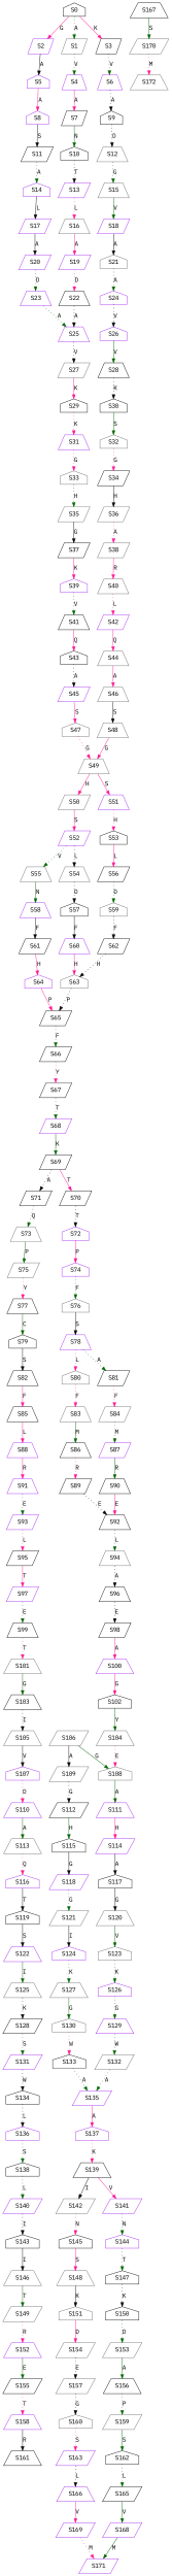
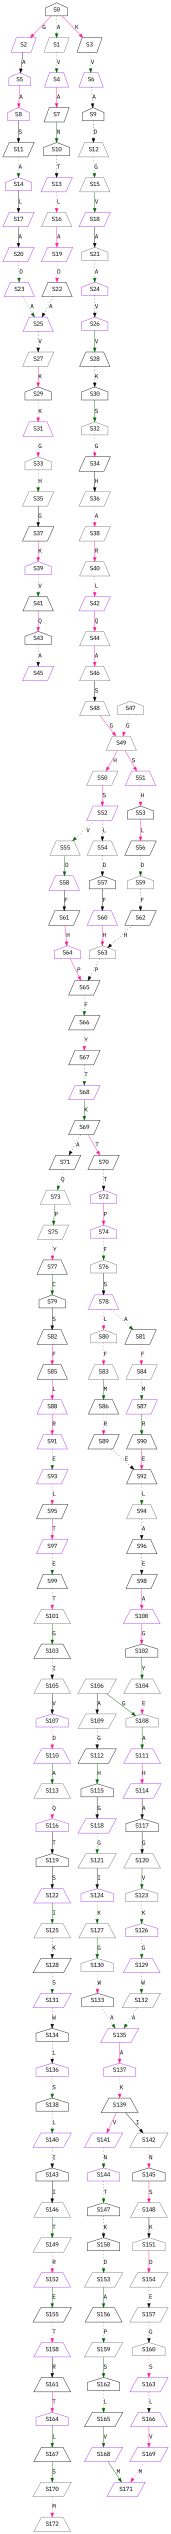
  strict digraph {
    fontname="IBM Plex Mono"
    node [color=black fontname="IBM Plex Mono" shape=parallelogram]
    edge [color=deeppink fontname="IBM Plex Mono" style=dotted]
    S0 [shape=house]
    S1 [color=gray40]
    S2 [color=purple]
    S3
    S4 [color=purple shape=trapezium]
    S5 [color=purple shape=house]
    S6 [color=purple shape=trapezium]
    S7
    S8 [color=purple shape=house]
    S9 [shape=house]
    S10 [shape=house]
    S11
    S12 [color=gray40 shape=trapezium]
    S13 [color=purple]
    S14 [color=purple shape=house]
    S15 [color=gray40 shape=trapezium]
    S16 [color=gray40 shape=trapezium]
    S17 [color=purple]
    S18 [color=purple]
    S19 [color=purple]
    S20 [color=purple]
    S21 [color=gray40 shape=house]
    S22 [shape=trapezium]
    S23 [color=purple shape=trapezium]
    S24 [color=purple shape=house]
    S25 [color=purple shape=trapezium]
    S26 [color=purple shape=house]
    S27 [color=gray40]
    S28 [shape=trapezium]
    S29 [shape=house]
    S30 [shape=house]
    S31 [color=purple shape=trapezium]
    S32 [color=gray40 shape=house]
    S33 [color=gray40 shape=house]
    S34
    S35 [color=gray40]
    S36 [color=gray40]
    S37
    S38 [color=gray40]
    S39 [color=purple shape=house]
    S40 [color=gray40 shape=trapezium]
    S41 [shape=trapezium]
    S42 [color=purple]
    S43 [shape=house]
    S44 [color=gray40 shape=trapezium]
    S45 [color=purple]
    S46 [color=gray40 shape=trapezium]
    S47 [color=gray40 shape=house]
    S48 [color=gray40 shape=trapezium]
    S49 [color=gray40 shape=trapezium]
    S50 [color=gray40]
    S51 [color=purple shape=trapezium]
    S52 [color=purple]
    S53 [shape=house]
    S54 [color=gray40 shape=trapezium]
    S55 [color=gray40 shape=trapezium]
    S56
    S57 [shape=house]
    S58 [color=purple shape=trapezium]
    S59 [color=gray40 shape=house]
    S60 [color=purple shape=trapezium]
    S61
    S62
    S63 [color=gray40 shape=house]
    S64 [color=purple shape=house]
    S65
    S66
    S67
    S68 [color=purple]
    S69
    S70
    S71
    S72 [color=purple shape=house]
    S73 [color=gray40 shape=trapezium]
    S74 [color=purple shape=house]
    S75 [color=gray40]
    S76 [color=gray40 shape=house]
    S77 [shape=trapezium]
    S78 [color=purple shape=trapezium]
    S79 [shape=house]
    S80 [color=gray40 shape=house]
    S81
    S82 [shape=trapezium]
    S83 [color=gray40 shape=trapezium]
    S84 [color=gray40]
    S85 [shape=trapezium]
    S86 [shape=trapezium]
    S87 [color=purple]
    S88 [color=purple shape=trapezium]
    S89
    S90 [shape=trapezium]
    S91 [color=purple shape=trapezium]
    S92 [shape=trapezium]
    S93 [color=purple]
    S94 [color=gray40 shape=trapezium]
    S95
    S96 [shape=trapezium]
    S97 [color=purple]
    S98
    S99 [shape=trapezium]
    S100 [color=purple shape=trapezium]
    S101 [color=gray40 shape=trapezium]
    S102 [shape=house]
    S103 [shape=trapezium]
    S104 [color=gray40 shape=trapezium]
    S105 [color=gray40 shape=trapezium]
    S108 [color=gray40 shape=house]
    S107 [color=purple shape=house]
    S106 [color=gray40]
    S109 [color=gray40]
    S110 [color=purple shape=trapezium]
    S111 [color=purple shape=trapezium]
    S112
    S113 [color=gray40 shape=trapezium]
    S114 [color=purple]
    S115 [shape=house]
    S116 [color=purple shape=house]
    S117 [shape=house]
    S118 [color=purple]
    S119 [shape=house]
    S120 [color=gray40 shape=trapezium]
    S121 [color=gray40]
    S122 [color=purple shape=trapezium]
    S123 [color=gray40 shape=house]
    S124 [color=purple shape=house]
    S125 [color=gray40 shape=trapezium]
    S126 [color=purple shape=house]
    S127 [color=gray40 shape=trapezium]
    S128
    S129 [color=purple shape=trapezium]
    S130 [color=gray40 shape=house]
    S131 [color=purple]
    S132 [color=gray40]
    S133 [shape=house]
    S134 [shape=house]
    S135 [color=purple]
    S136 [color=purple shape=house]
    S137 [color=purple shape=house]
    S138 [shape=house]
    S139 [shape=trapezium]
    S140 [color=purple]
    S141 [color=purple]
    S142 [color=gray40]
    S143 [shape=house]
    S144 [color=purple shape=house]
    S145 [shape=house]
    S146 [color=gray40 shape=trapezium]
    S147 [shape=house]
    S148 [color=gray40 shape=trapezium]
    S149 [color=gray40]
    S150 [shape=house]
    S151 [color=gray40 shape=house]
    S152 [color=purple shape=trapezium]
    S153 [color=gray40]
    S154 [color=gray40]
    S155
    S156 [shape=trapezium]
    S157 [color=gray40]
    S158 [color=purple shape=trapezium]
    S159 [color=gray40]
    S160 [color=gray40 shape=house]
    S161 [shape=trapezium]
    S162 [shape=house]
    S163 [color=purple]
+   S164 [color=purple shape=house]
    S165
    S166 [color=purple shape=trapezium]
    S167 [shape=trapezium]
    S168 [color=purple]
    S169 [color=purple]
    S170 [color=gray40]
    S171 [color=purple]
    S172 [color=gray40 shape=trapezium]
    S0 -> S1 [color=darkgreen label=A]
    S0 -> S2 [label=G style=solid]
    S0 -> S3 [label=K style=solid]
    S1 -> S4 [color=darkgreen label=V]
    S2 -> S5 [color=black label=A style=solid]
    S3 -> S6 [color=darkgreen label=V]
    S4 -> S7 [label=A style=solid]
    S5 -> S8 [label=A style=solid]
    S6 -> S9 [color=black label=A]
    S7 -> S10 [color=darkgreen label=N style=solid]
    S8 -> S11 [color=black label=S style=solid]
    S9 -> S12 [color=black label=D]
    S10 -> S13 [color=black label=T]
    S11 -> S14 [color=darkgreen label=A]
    S12 -> S15 [color=darkgreen label=G]
    S13 -> S16 [label=L]
    S14 -> S17 [color=black label=L style=solid]
    S15 -> S18 [color=darkgreen label=V style=solid]
    S16 -> S19 [label=A style=solid]
    S17 -> S20 [color=black label=A style=solid]
    S18 -> S21 [color=black label=A style=solid]
    S19 -> S22 [label=D]
    S20 -> S23 [color=darkgreen label=D]
    S21 -> S24 [color=darkgreen label=A]
    S22 -> S25 [color=black label=A]
    S23 -> S25 [color=darkgreen label=A]
    S24 -> S26 [color=black label=V]
    S25 -> S27 [color=black label=V]
    S26 -> S28 [color=darkgreen label=V style=solid]
    S27 -> S29 [label=K style=solid]
    S28 -> S30 [color=black label=K]
    S29 -> S31 [label=K]
    S30 -> S32 [color=darkgreen label=S style=solid]
    S31 -> S33 [label=G]
    S32 -> S34 [label=G]
    S33 -> S35 [color=darkgreen label=H]
    S34 -> S36 [color=black label=H style=solid]
    S35 -> S37 [color=black label=G style=solid]
    S36 -> S38 [label=A]
    S37 -> S39 [label=K style=solid]
    S38 -> S40 [label=R style=solid]
    S39 -> S41 [color=darkgreen label=V]
    S40 -> S42 [label=L]
    S41 -> S43 [label=Q style=solid]
    S42 -> S44 [label=Q style=solid]
    S43 -> S45 [color=black label=A]
    S44 -> S46 [label=A style=solid]
-   S45 -> S47 [label=S style=solid]
    S46 -> S48 [color=black label=S style=solid]
    S47 -> S49 [label=G]
    S48 -> S49 [label=G style=solid]
    S49 -> S50 [label=H style=solid]
    S49 -> S51 [label=S style=solid]
    S50 -> S52 [label=S style=solid]
    S51 -> S53 [label=H]
    S52 -> S54 [color=black label=L]
    S52 -> S55 [color=darkgreen label=V]
    S53 -> S56 [label=L style=solid]
    S54 -> S57 [color=black label=D]
-   S55 -> S58 [color=darkgreen label=N style=solid]
+   S55 -> S58 [color=darkgreen label=D style=solid]
    S56 -> S59 [color=darkgreen label=D]
    S57 -> S60 [color=black label=F style=solid]
    S58 -> S61 [color=black label=F style=solid]
    S59 -> S62 [color=black label=F]
    S60 -> S63 [label=H style=solid]
    S61 -> S64 [label=H style=solid]
    S62 -> S63 [color=black label=H]
    S63 -> S65 [color=black label=P]
    S64 -> S65 [label=P style=solid]
    S65 -> S66 [color=darkgreen label=F]
    S66 -> S67 [label=Y]
    S67 -> S68 [color=darkgreen label=T]
    S68 -> S69 [color=darkgreen label=K style=solid]
    S69 -> S70 [label=T style=solid]
    S69 -> S71 [color=black label=A]
    S70 -> S72 [color=black label=T]
    S71 -> S73 [color=darkgreen label=Q]
    S72 -> S74 [label=P style=solid]
    S73 -> S75 [color=darkgreen label=P style=solid]
    S74 -> S76 [color=darkgreen label=F]
    S75 -> S77 [label=Y]
    S76 -> S78 [color=black label=S style=solid]
    S77 -> S79 [color=darkgreen label=C style=solid]
    S78 -> S80 [label=L]
    S78 -> S81 [color=darkgreen label=A]
    S79 -> S82 [color=black label=S style=solid]
    S80 -> S83 [label=F]
    S81 -> S84 [label=F]
    S82 -> S85 [label=F style=solid]
    S83 -> S86 [color=darkgreen label=M style=solid]
    S84 -> S87 [color=darkgreen label=M]
    S85 -> S88 [label=L style=solid]
    S86 -> S89 [label=R]
    S87 -> S90 [color=darkgreen label=R style=solid]
    S88 -> S91 [label=R style=solid]
    S89 -> S92 [color=black label=E]
    S90 -> S92 [label=E style=solid]
    S91 -> S93 [color=darkgreen label=E]
    S92 -> S94 [color=darkgreen label=L]
    S93 -> S95 [label=L]
    S94 -> S96 [color=black label=A]
    S95 -> S97 [label=T style=solid]
    S96 -> S98 [color=black label=E]
    S97 -> S99 [color=darkgreen label=E]
    S98 -> S100 [label=A style=solid]
    S99 -> S101 [label=T]
    S100 -> S102 [label=G style=solid]
    S101 -> S103 [color=darkgreen label=G style=solid]
    S102 -> S104 [color=darkgreen label=Y style=solid]
    S103 -> S105 [color=black label=I]
    S104 -> S108 [label=E]
    S105 -> S107 [color=black label=V style=solid]
    S108 -> S111 [color=darkgreen label=A style=solid]
    S107 -> S110 [label=D]
    S106 -> S108 [color=darkgreen label=G style=solid]
    S106 -> S109 [color=black label=A style=solid]
    S109 -> S112 [color=black label=G]
    S110 -> S113 [color=darkgreen label=A style=solid]
    S111 -> S114 [label=H style=solid]
    S112 -> S115 [color=darkgreen label=H style=solid]
    S113 -> S116 [label=Q]
    S114 -> S117 [color=black label=A style=solid]
    S115 -> S118 [color=black label=G style=solid]
    S116 -> S119 [color=black label=T style=solid]
    S117 -> S120 [color=black label=G style=solid]
    S118 -> S121 [color=darkgreen label=G]
    S119 -> S122 [color=black label=S style=solid]
    S120 -> S123 [color=darkgreen label=V style=solid]
    S121 -> S124 [color=black label=I style=solid]
    S122 -> S125 [color=darkgreen label=I style=solid]
    S123 -> S126 [color=darkgreen label=K]
    S124 -> S127 [color=darkgreen label=K]
    S125 -> S128 [color=black label=K]
    S126 -> S129 [color=darkgreen label=G]
    S127 -> S130 [color=darkgreen label=G style=solid]
    S128 -> S131 [color=darkgreen label=S]
    S129 -> S132 [color=darkgreen label=W]
    S130 -> S133 [label=W]
    S131 -> S134 [color=black label=W]
    S132 -> S135 [color=darkgreen label=A]
    S133 -> S135 [color=darkgreen label=A]
    S134 -> S136 [color=black label=L]
    S135 -> S137 [label=A style=solid]
    S136 -> S138 [color=darkgreen label=S]
    S137 -> S139 [label=K]
    S138 -> S140 [color=darkgreen label=L]
    S139 -> S141 [label=V style=solid]
    S139 -> S142 [color=black label=I style=solid]
    S140 -> S143 [color=black label=I]
    S141 -> S144 [color=darkgreen label=N]
    S142 -> S145 [label=N]
    S143 -> S146 [color=black label=I style=solid]
    S144 -> S147 [color=darkgreen label=T]
    S145 -> S148 [label=S style=solid]
    S146 -> S149 [color=darkgreen label=T style=solid]
    S147 -> S150 [color=black label=K]
    S148 -> S151 [color=black label=K style=solid]
    S149 -> S152 [label=R]
    S150 -> S153 [color=darkgreen label=D]
    S151 -> S154 [label=D style=solid]
    S152 -> S155 [color=darkgreen label=E style=solid]
    S153 -> S156 [color=darkgreen label=A style=solid]
    S154 -> S157 [color=black label=E]
    S155 -> S158 [label=T]
    S156 -> S159 [color=darkgreen label=P]
    S157 -> S160 [color=black label=G]
    S158 -> S161 [color=black label=R style=solid]
    S159 -> S162 [color=darkgreen label=S style=solid]
    S160 -> S163 [label=S]
+   S161 -> S164 [label=T style=solid]
    S162 -> S165 [color=darkgreen label=L]
    S163 -> S166 [color=black label=L]
+   S164 -> S167 [color=darkgreen label=L style=solid]
    S165 -> S168 [color=darkgreen label=V style=solid]
    S166 -> S169 [label=V style=solid]
    S167 -> S170 [color=darkgreen label=S style=solid]
    S168 -> S171 [color=darkgreen label=M style=solid]
    S169 -> S171 [label=M]
    S170 -> S172 [label=M]
  }
